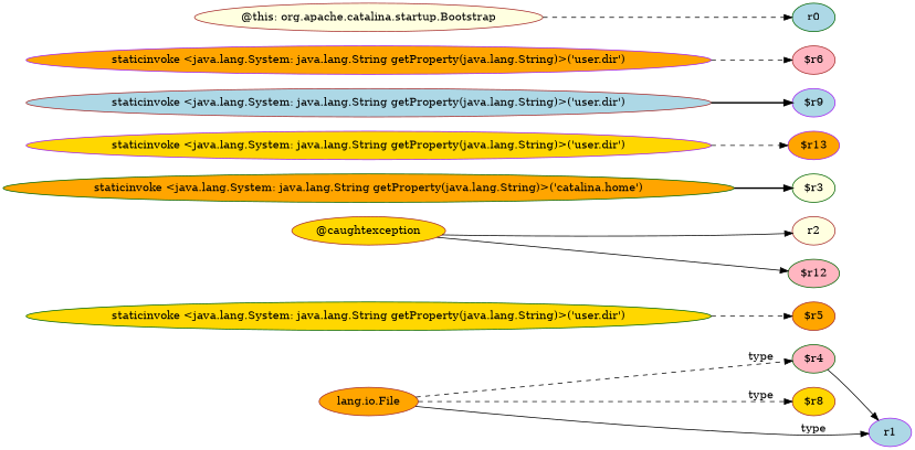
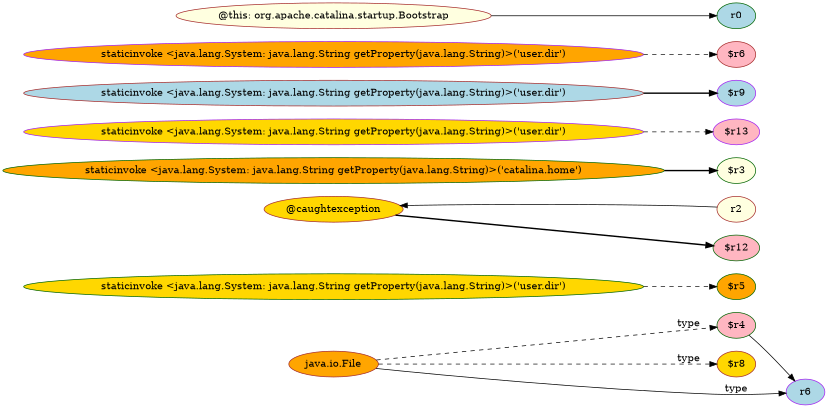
  digraph {
    rankdir=LR
    node [color=brown fillcolor=orange style=filled]
    edge [style=dashed]
-   n1 [label="lang.io.File"]
+   n1 [label="java.io.File"]
    n2 [color=darkgreen fillcolor=lightpink label="$r4"]
    n3 [fillcolor=gold label="$r8"]
-   n4 [color=purple fillcolor=lightblue label=r1]
+   n4 [color=purple fillcolor=lightblue label=r6]
    n5 [color=darkgreen fillcolor=gold label="staticinvoke <java.lang.System: java.lang.String getProperty(java.lang.String)>('user.dir')"]
-   n6 [label="$r5"]
+   n6 [color=darkgreen label="$r5"]
    n7 [fillcolor=gold label="@caughtexception"]
    n8 [fillcolor=lightyellow label=r2]
    n9 [color=darkgreen fillcolor=lightpink label="$r12"]
    n10 [color=darkgreen label="staticinvoke <java.lang.System: java.lang.String getProperty(java.lang.String)>('catalina.home')"]
    n11 [color=darkgreen fillcolor=lightyellow label="$r3"]
    n12 [color=purple fillcolor=gold label="staticinvoke <java.lang.System: java.lang.String getProperty(java.lang.String)>('user.dir')"]
-   n13 [color=purple label="$r13"]
+   n13 [color=purple fillcolor=lightpink label="$r13"]
    n14 [fillcolor=lightblue label="staticinvoke <java.lang.System: java.lang.String getProperty(java.lang.String)>('user.dir')"]
    n15 [color=purple fillcolor=lightblue label="$r9"]
    n16 [color=purple label="staticinvoke <java.lang.System: java.lang.String getProperty(java.lang.String)>('user.dir')"]
    n17 [fillcolor=lightpink label="$r6"]
    n18 [fillcolor=lightyellow label="@this: org.apache.catalina.startup.Bootstrap"]
    n19 [color=darkgreen fillcolor=lightblue label=r0]
    n1 -> n2 [label=type]
    n1 -> n3 [label=type]
    n1 -> n4 [label=type style=solid]
    n2 -> n4 [style=solid]
    n5 -> n6
-   n7 -> n8 [style=solid]
-   n7 -> n9 [style=solid]
+   n8 -> n7 [style=solid]
+   n7 -> n9 [style=bold]
    n10 -> n11 [style=bold]
    n12 -> n13
    n14 -> n15 [style=bold]
    n16 -> n17
-   n18 -> n19
+   n18 -> n19 [style=solid]
  }
